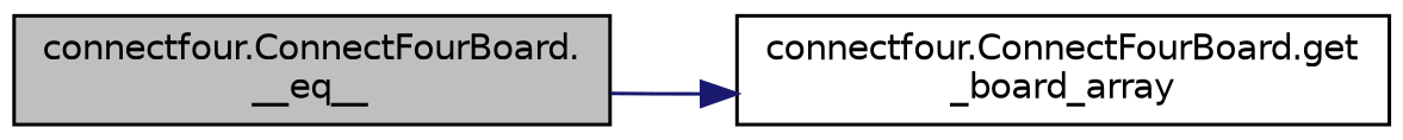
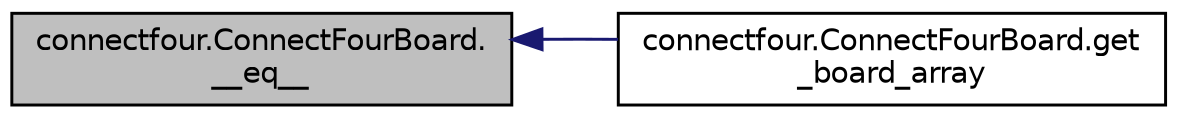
  digraph {
    rankdir=LR
    node [color=black fontname=Helvetica fontsize=10 shape=record style=filled]
    n1 [fillcolor=grey75 fontcolor=black height=0.2 label="connectfour.ConnectFourBoard.\l__eq__" width=0.4]
    n2 [fillcolor=white height=0.2 label="connectfour.ConnectFourBoard.get\l_board_array" width=0.4]
-   n1 -> n2 [color=midnightblue fontname=Helvetica fontsize=10 labelfontname=Helvetica labelfontsize=10 style=solid]
+   n2 -> n1 [color=midnightblue fontname=Helvetica fontsize=10 labelfontname=Helvetica labelfontsize=10 style=solid]
  }
